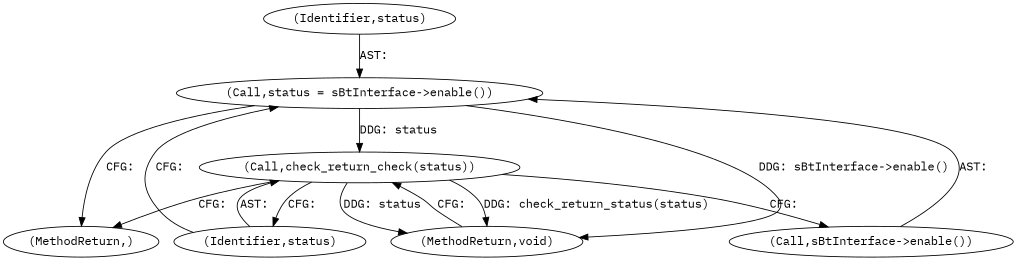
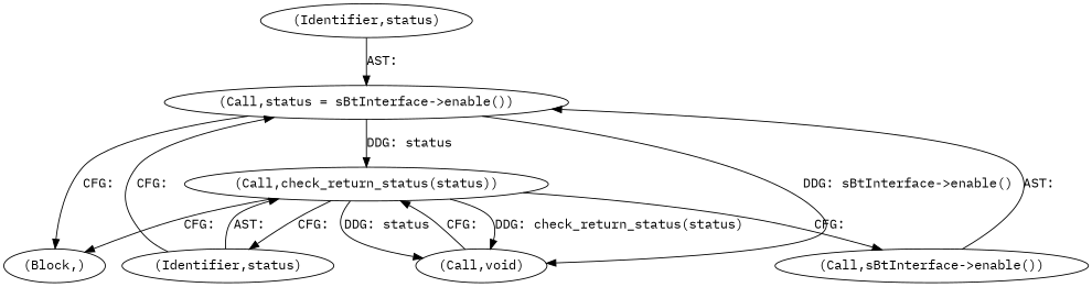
  digraph {
    fontname="IBM Plex Mono"
    node [fontname="IBM Plex Mono"]
    edge [fontname="IBM Plex Mono"]
    n1 [label="(Call,status = sBtInterface->enable())"]
-   n2 [label="(Call,check_return_check(status))"]
-   n3 [label="(MethodReturn,)"]
-   n4 [label="(MethodReturn,void)"]
+   n2 [label="(Call,check_return_status(status))"]
+   n3 [label="(Block,)"]
+   n4 [label="(Call,void)"]
    n5 [label="(Call,sBtInterface->enable())"]
    n6 [label="(Identifier,status)"]
    n7 [label="(Identifier,status)"]
    n1 -> n2 [label="DDG: status"]
    n1 -> n3 [label="CFG: "]
    n1 -> n4 [label="DDG: sBtInterface->enable()"]
    n2 -> n3 [label="CFG: "]
    n2 -> n4 [label="DDG: check_return_status(status)"]
    n2 -> n4 [label="DDG: status"]
    n2 -> n5 [label="CFG: "]
    n2 -> n6 [label="CFG: "]
    n4 -> n2 [label="CFG: "]
    n5 -> n1 [label="AST: "]
    n6 -> n1 [label="CFG: "]
    n6 -> n2 [label="AST: "]
    n7 -> n1 [label="AST: "]
  }
